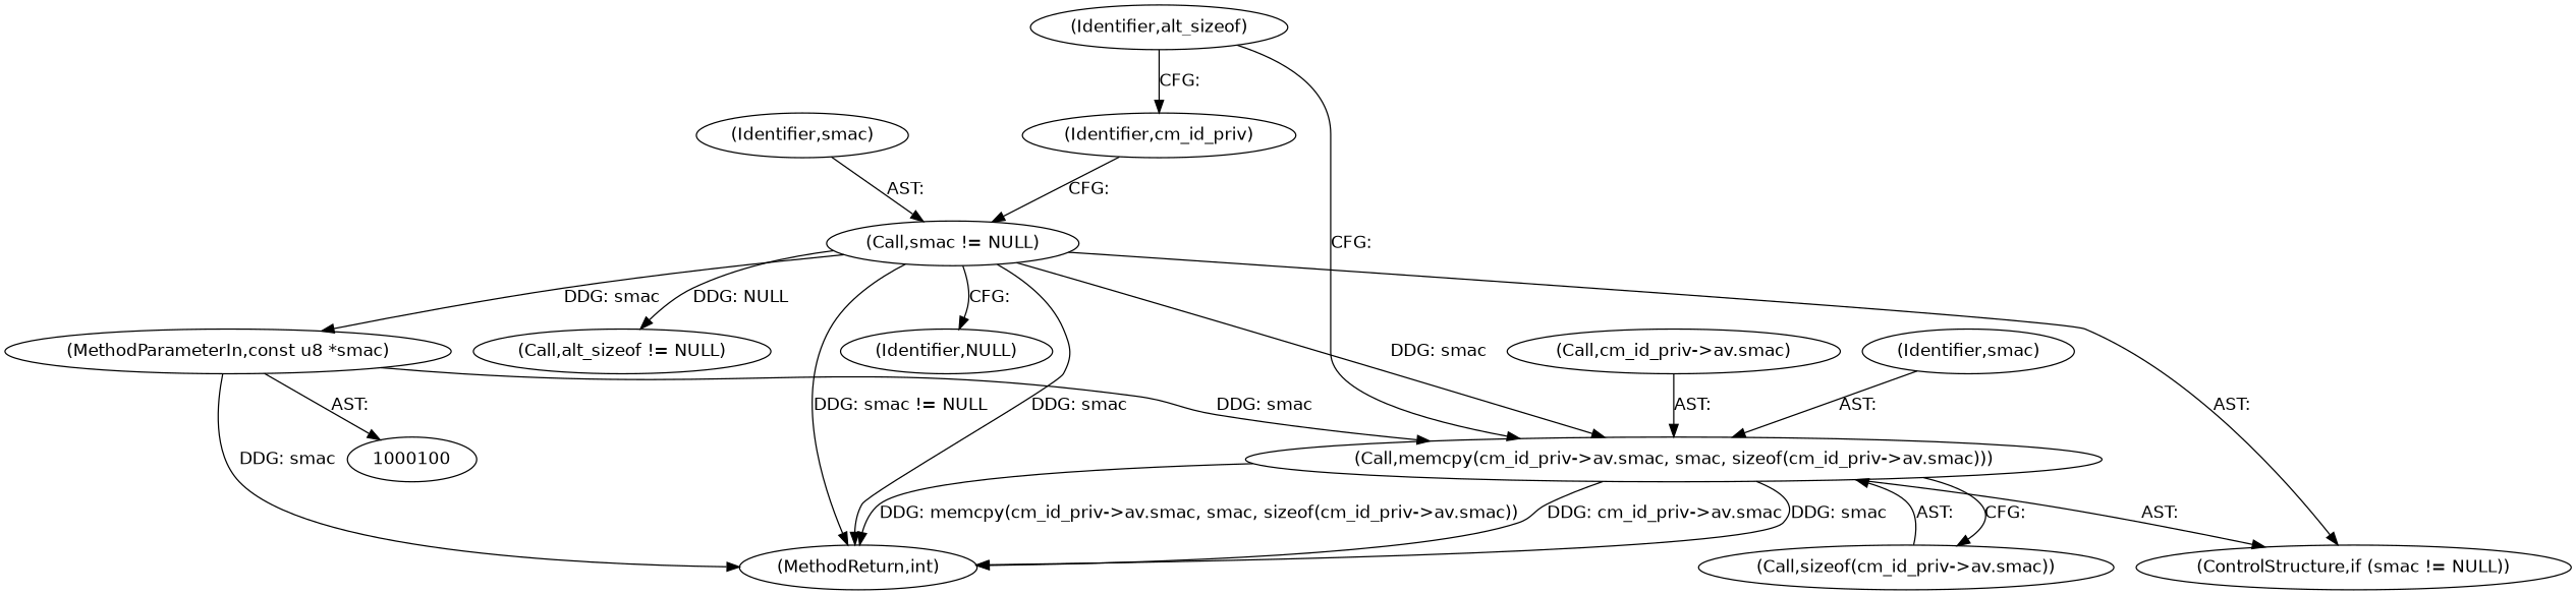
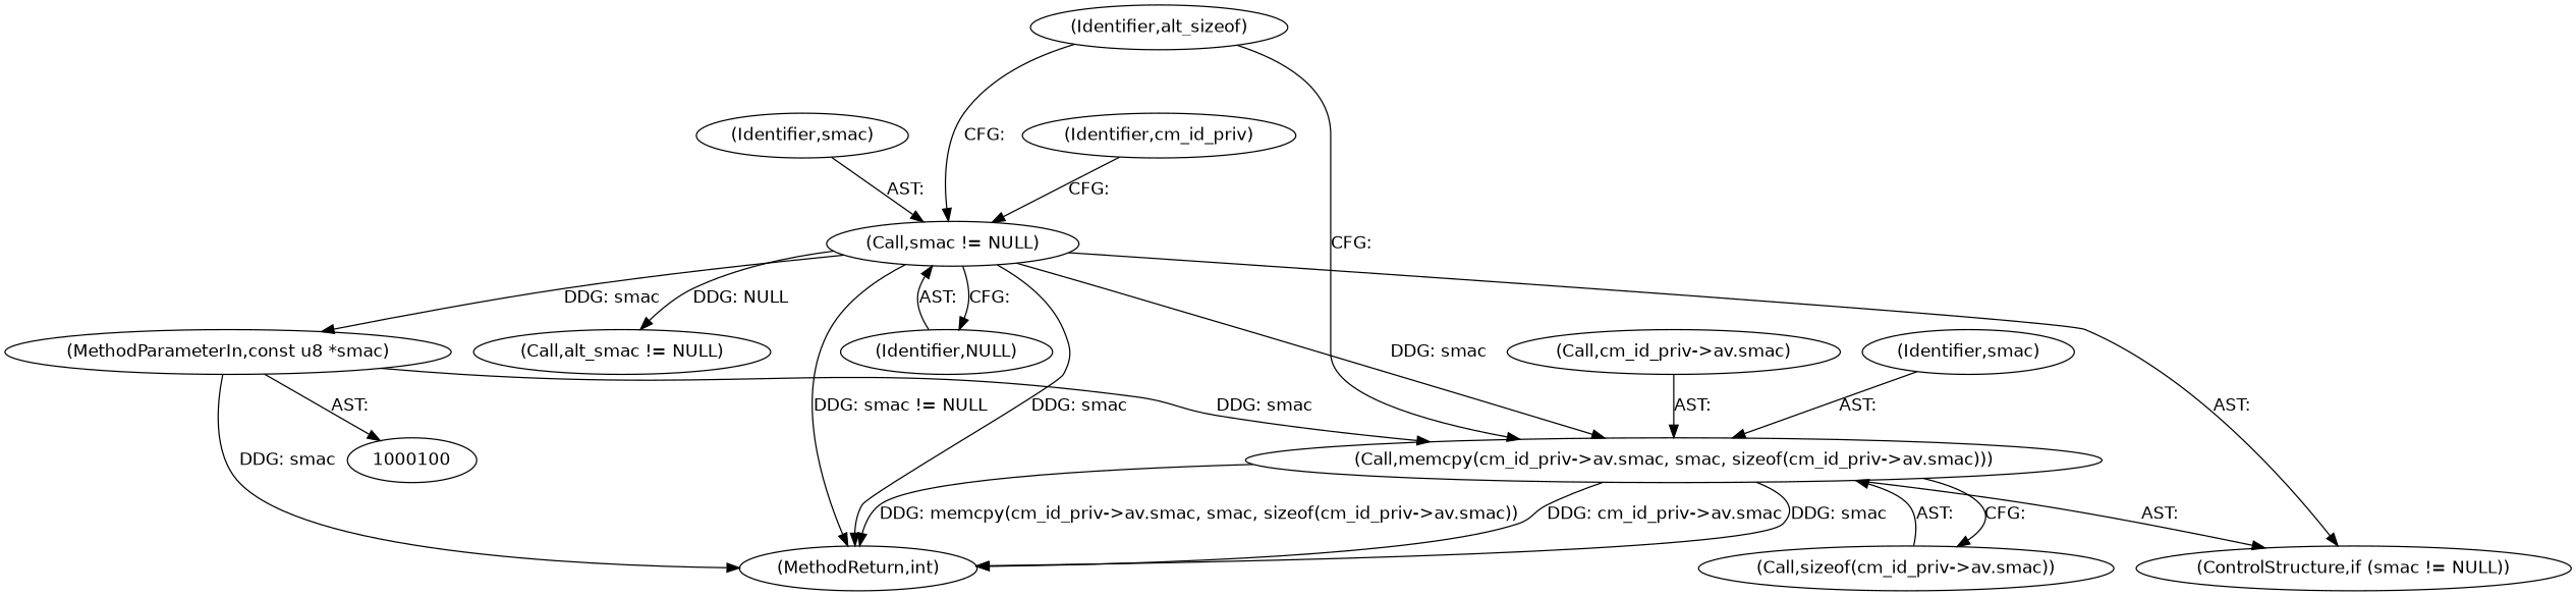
  digraph {
    fontname="DejaVu Sans"
    node [fontname="DejaVu Sans"]
    edge [fontname="DejaVu Sans"]
    n1 [label="(Call,memcpy(cm_id_priv->av.smac, smac, sizeof(cm_id_priv->av.smac)))"]
    n2 [label="(Call,sizeof(cm_id_priv->av.smac))"]
    n3 [label="(MethodReturn,int)"]
    n4 [label="(ControlStructure,if (smac != NULL))"]
    n5 [label="(Call,smac != NULL)"]
-   n6 [label="(Call,alt_sizeof != NULL)"]
+   n6 [label="(Call,alt_smac != NULL)"]
    n7 [label="(Identifier,NULL)"]
    n8 [label="(MethodParameterIn,const u8 *smac)"]
    1000100
    n10 [label="(Call,cm_id_priv->av.smac)"]
    n11 [label="(Identifier,alt_sizeof)"]
    n12 [label="(Identifier,cm_id_priv)"]
    n13 [label="(Identifier,smac)"]
    n14 [label="(Identifier,smac)"]
    n1 -> n2 [label="CFG: "]
    n1 -> n3 [label="DDG: memcpy(cm_id_priv->av.smac, smac, sizeof(cm_id_priv->av.smac))"]
    n1 -> n3 [label="DDG: cm_id_priv->av.smac"]
    n1 -> n3 [label="DDG: smac"]
    n1 -> n4 [label="AST: "]
    n2 -> n1 [label="AST: "]
    n5 -> n1 [label="DDG: smac"]
    n5 -> n3 [label="DDG: smac"]
    n5 -> n3 [label="DDG: smac != NULL"]
    n5 -> n4 [label="AST: "]
    n5 -> n6 [label="DDG: NULL"]
    n5 -> n7 [label="CFG: "]
    n5 -> n8 [label="DDG: smac"]
+   n7 -> n5 [label="AST: "]
    n8 -> n1 [label="DDG: smac"]
    n8 -> n3 [label="DDG: smac"]
    n8 -> 1000100 [label="AST: "]
    n10 -> n1 [label="AST: "]
    n11 -> n1 [label="CFG: "]
-   n11 -> n12 [label="CFG: "]
+   n11 -> n5 [label="CFG: "]
    n12 -> n5 [label="CFG: "]
    n13 -> n5 [label="AST: "]
    n14 -> n1 [label="AST: "]
  }
